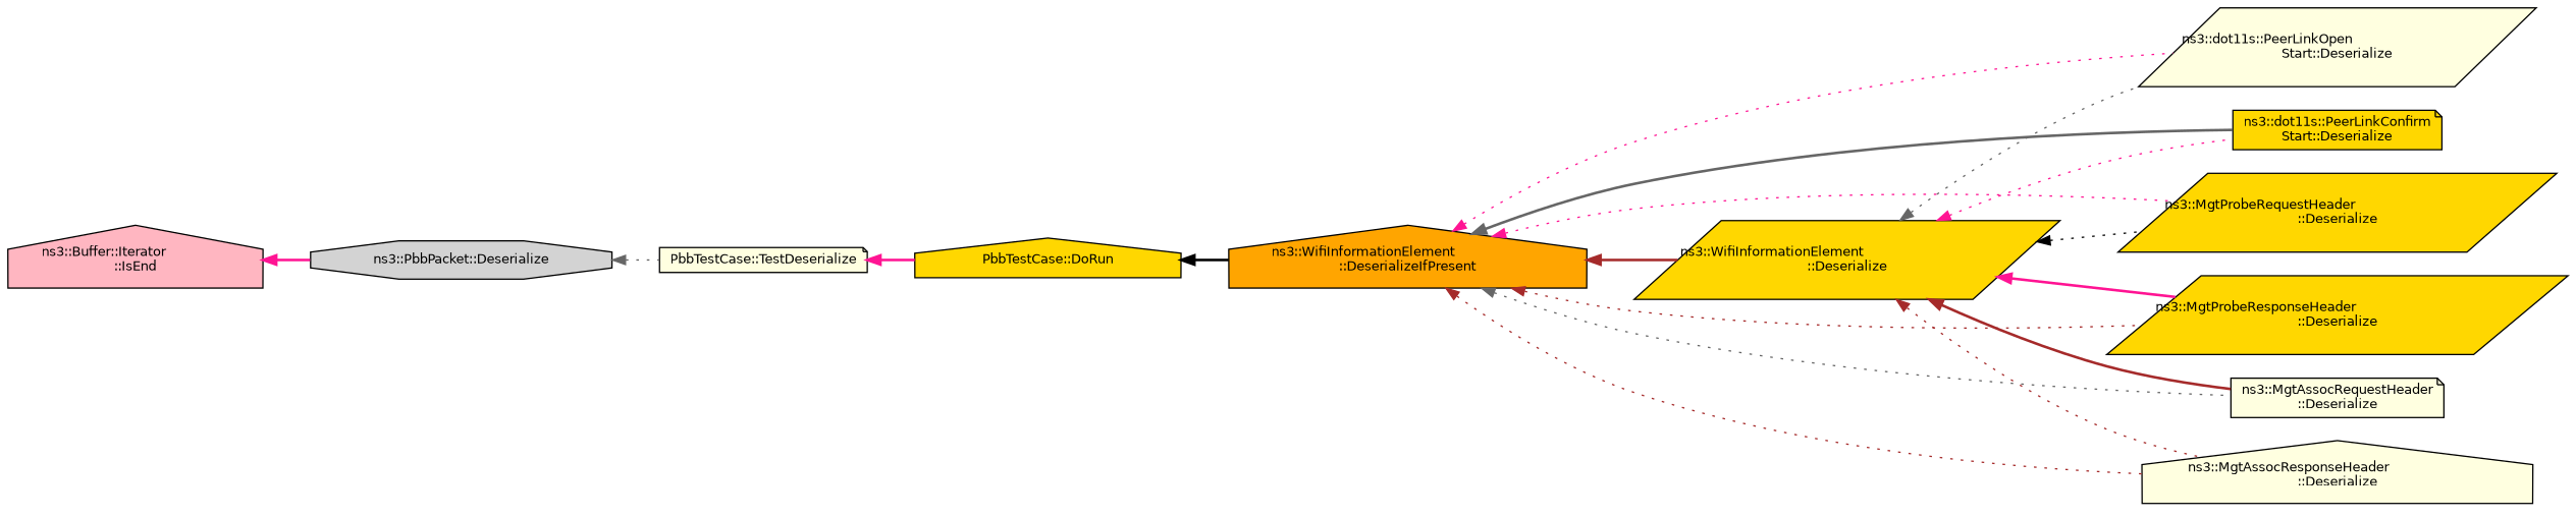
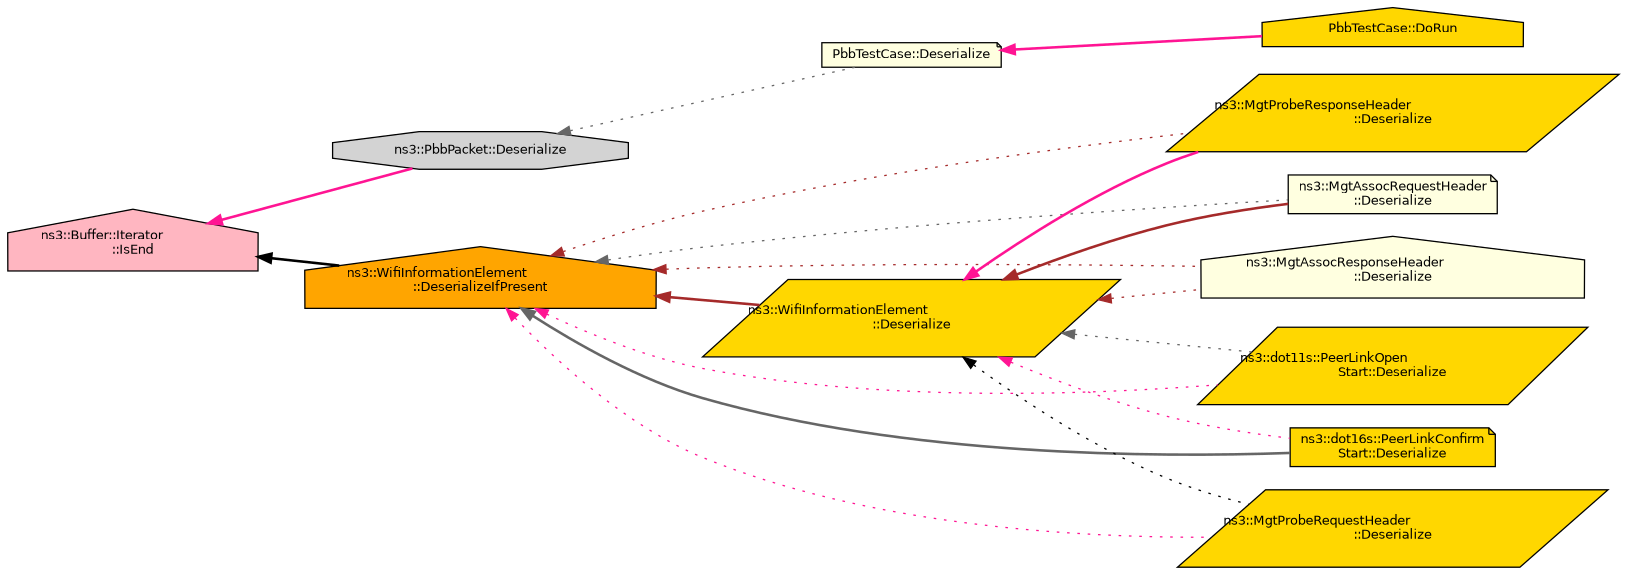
  digraph {
    rankdir=LR
    node [color=black fillcolor=gold fontname=Helvetica fontsize=10 shape=house style=filled]
    edge [color=deeppink dir=back fontname=Helvetica fontsize=10 labelfontname=Helvetica labelfontsize=10 style=dotted]
    n1 [fillcolor=lightpink fontcolor=black height=0.2 label="ns3::Buffer::Iterator\l::IsEnd" width=0.4]
    n2 [fillcolor=lightgrey height=0.2 label="ns3::PbbPacket::Deserialize" shape=octagon width=0.4]
    n3 [fillcolor=orange height=0.2 label="ns3::WifiInformationElement\l::DeserializeIfPresent" width=0.4]
-   n4 [fillcolor=lightyellow height=0.2 label="PbbTestCase::TestDeserialize" shape=note width=0.4]
-   n5 [fillcolor=lightyellow height=0.2 label="ns3::dot11s::PeerLinkOpen\lStart::Deserialize" shape=parallelogram width=0.4]
-   n6 [height=0.2 label="ns3::dot11s::PeerLinkConfirm\lStart::Deserialize" shape=note width=0.4]
+   n4 [fillcolor=lightyellow height=0.2 label="PbbTestCase::Deserialize" shape=note width=0.4]
+   n5 [height=0.2 label="ns3::dot11s::PeerLinkOpen\lStart::Deserialize" shape=parallelogram width=0.4]
+   n6 [height=0.2 label="ns3::dot16s::PeerLinkConfirm\lStart::Deserialize" shape=note width=0.4]
    n7 [height=0.2 label="ns3::MgtProbeRequestHeader\l::Deserialize" shape=parallelogram width=0.4]
    n8 [height=0.2 label="ns3::MgtProbeResponseHeader\l::Deserialize" shape=parallelogram width=0.4]
    n9 [fillcolor=lightyellow height=0.2 label="ns3::MgtAssocRequestHeader\l::Deserialize" shape=note width=0.4]
    n10 [fillcolor=lightyellow height=0.2 label="ns3::MgtAssocResponseHeader\l::Deserialize" width=0.4]
    n11 [height=0.2 label="ns3::WifiInformationElement\l::Deserialize" shape=parallelogram width=0.4]
    n12 [height=0.2 label="PbbTestCase::DoRun" width=0.4]
    n1 -> n2 [style=bold]
-   n12 -> n3 [color=black style=bold]
+   n1 -> n3 [color=black style=bold]
    n2 -> n4 [color=gray40]
    n3 -> n5
    n3 -> n6 [color=gray40 style=bold]
    n3 -> n7
    n3 -> n8 [color=brown]
    n3 -> n9 [color=gray40]
    n3 -> n10 [color=brown]
    n3 -> n11 [color=brown style=bold]
    n4 -> n12 [style=bold]
    n11 -> n5 [color=gray40]
    n11 -> n6
    n11 -> n7 [color=black]
    n11 -> n8 [style=bold]
    n11 -> n9 [color=brown style=bold]
    n11 -> n10 [color=brown]
  }
